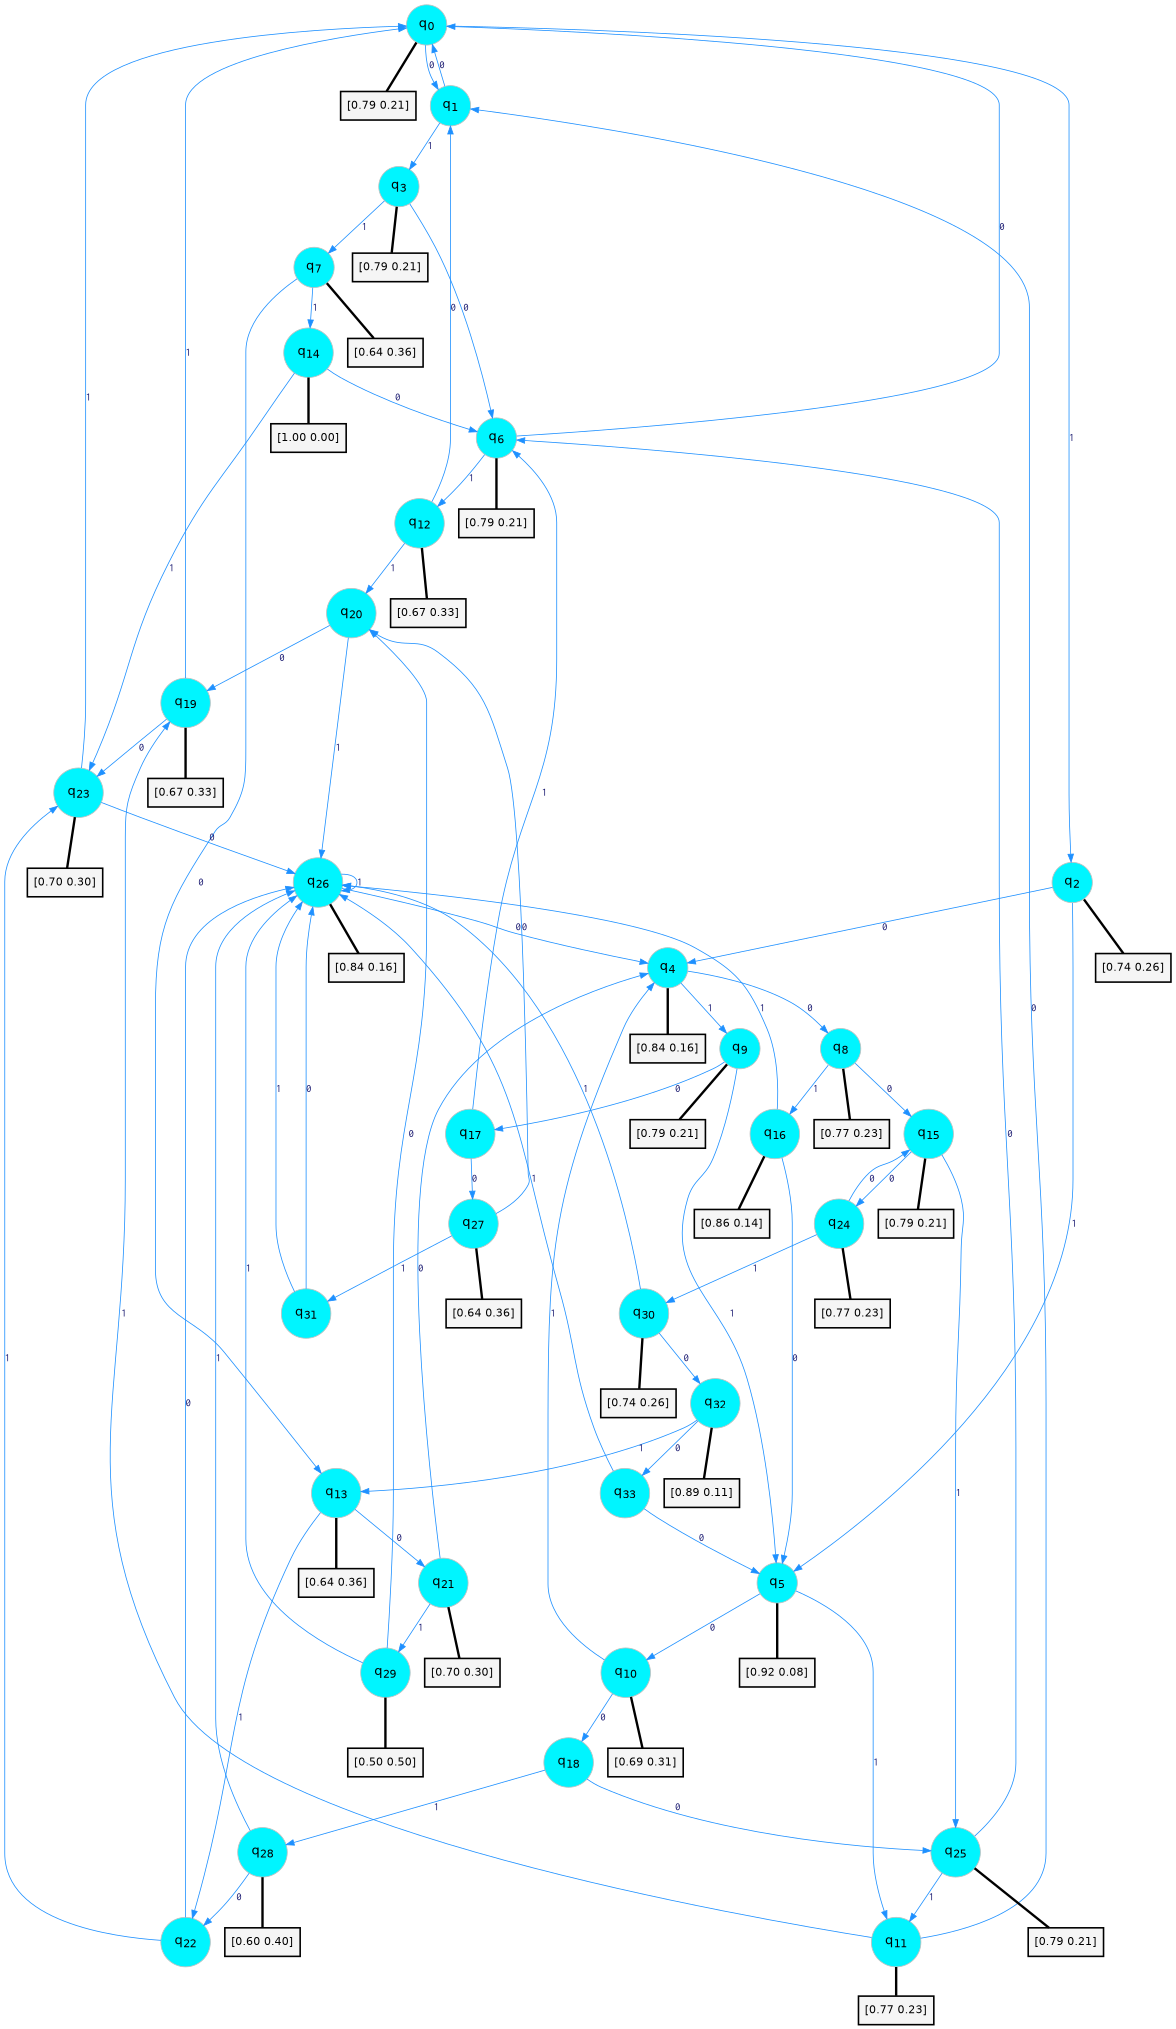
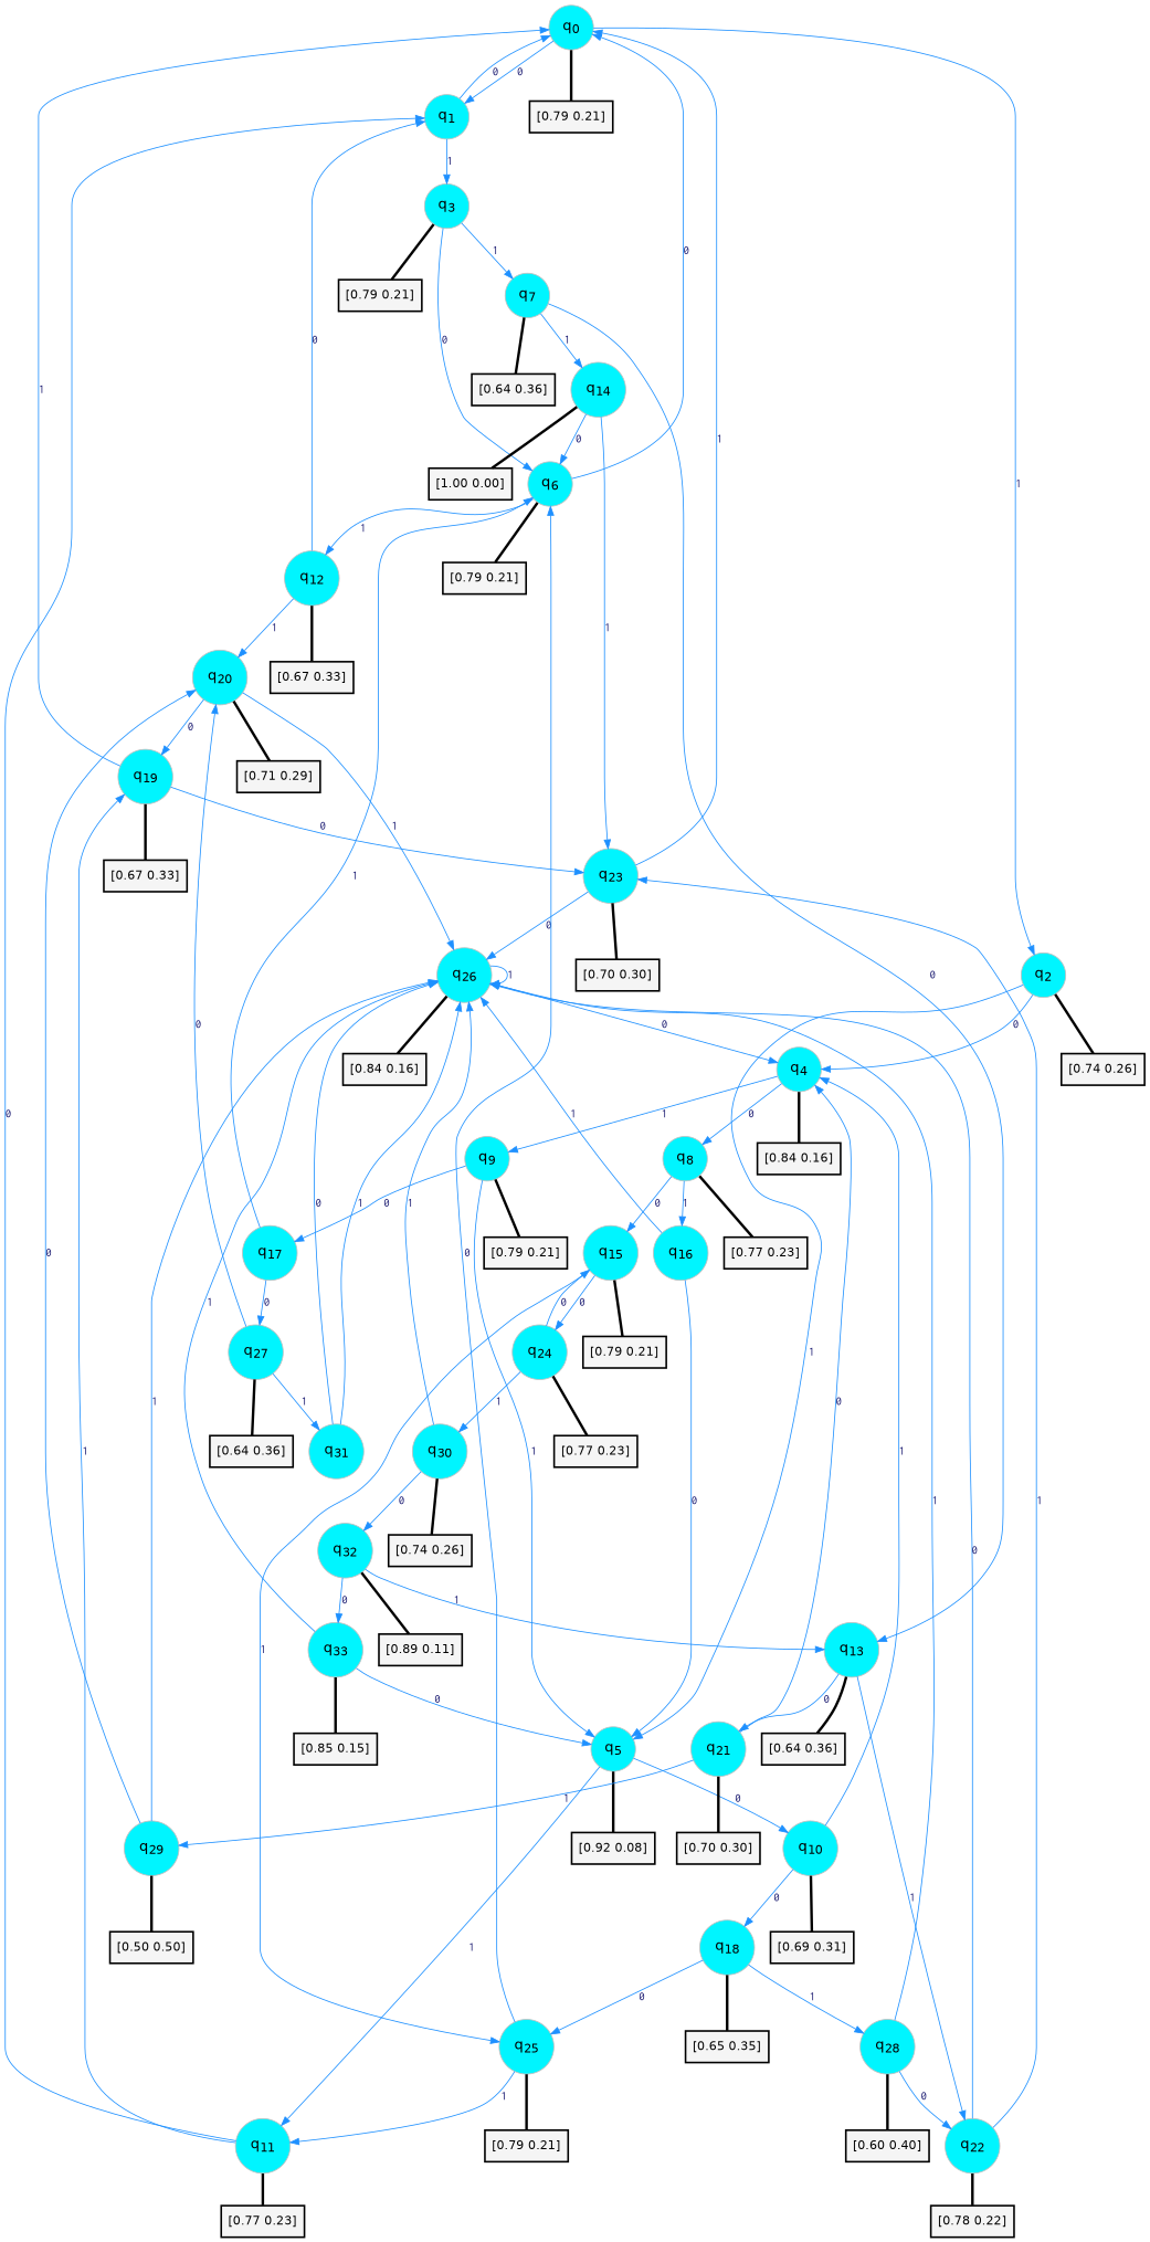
  digraph {
    rankdir=TD
    node [color=gray fillcolor=turquoise1 fontcolor=black fontname=Helvetica fontsize=16 fontweight=bold shape=circle style=filled]
    edge [arrowsize=1 color=dodgerblue1 fontcolor=midnightblue fontname=courier fontweight=bold penwidth=1 style=solid weight=20]
    n1 [label=<q<SUB>0</SUB>>]
    n2 [label=<q<SUB>1</SUB>>]
    n3 [label=<q<SUB>2</SUB>>]
    n4 [color=black fillcolor=whitesmoke fontsize=14 label="[0.79 0.21]" penwidth=2 shape=box]
    n5 [label=<q<SUB>3</SUB>>]
    n6 [label=<q<SUB>4</SUB>>]
    n7 [label=<q<SUB>5</SUB>>]
    n8 [color=black fillcolor=whitesmoke fontsize=14 label="[0.74 0.26]" penwidth=2 shape=box]
    n9 [label=<q<SUB>6</SUB>>]
    n10 [label=<q<SUB>7</SUB>>]
    n11 [color=black fillcolor=whitesmoke fontsize=14 label="[0.79 0.21]" penwidth=2 shape=box]
    n12 [label=<q<SUB>8</SUB>>]
    n13 [label=<q<SUB>9</SUB>>]
    n14 [color=black fillcolor=whitesmoke fontsize=14 label="[0.84 0.16]" penwidth=2 shape=box]
    n15 [label=<q<SUB>10</SUB>>]
    n16 [label=<q<SUB>11</SUB>>]
    n17 [color=black fillcolor=whitesmoke fontsize=14 label="[0.92 0.08]" penwidth=2 shape=box]
    n18 [label=<q<SUB>12</SUB>>]
    n19 [color=black fillcolor=whitesmoke fontsize=14 label="[0.79 0.21]" penwidth=2 shape=box]
    n20 [label=<q<SUB>13</SUB>>]
    n21 [label=<q<SUB>14</SUB>>]
    n22 [color=black fillcolor=whitesmoke fontsize=14 label="[0.64 0.36]" penwidth=2 shape=box]
    n23 [label=<q<SUB>15</SUB>>]
    n24 [label=<q<SUB>16</SUB>>]
    n25 [color=black fillcolor=whitesmoke fontsize=14 label="[0.77 0.23]" penwidth=2 shape=box]
    n26 [label=<q<SUB>17</SUB>>]
    n27 [color=black fillcolor=whitesmoke fontsize=14 label="[0.79 0.21]" penwidth=2 shape=box]
    n28 [label=<q<SUB>18</SUB>>]
    n29 [color=black fillcolor=whitesmoke fontsize=14 label="[0.69 0.31]" penwidth=2 shape=box]
    n30 [label=<q<SUB>19</SUB>>]
    n31 [color=black fillcolor=whitesmoke fontsize=14 label="[0.77 0.23]" penwidth=2 shape=box]
    n32 [label=<q<SUB>20</SUB>>]
    n33 [color=black fillcolor=whitesmoke fontsize=14 label="[0.67 0.33]" penwidth=2 shape=box]
    n34 [label=<q<SUB>21</SUB>>]
    n35 [label=<q<SUB>22</SUB>>]
    n36 [color=black fillcolor=whitesmoke fontsize=14 label="[0.64 0.36]" penwidth=2 shape=box]
    n37 [label=<q<SUB>23</SUB>>]
    n38 [color=black fillcolor=whitesmoke fontsize=14 label="[1.00 0.00]" penwidth=2 shape=box]
    n39 [label=<q<SUB>24</SUB>>]
    n40 [label=<q<SUB>25</SUB>>]
    n41 [color=black fillcolor=whitesmoke fontsize=14 label="[0.79 0.21]" penwidth=2 shape=box]
    n42 [label=<q<SUB>26</SUB>>]
-   n43 [color=black fillcolor=whitesmoke fontsize=14 label="[0.86 0.14]" penwidth=2 shape=box]
    n44 [label=<q<SUB>27</SUB>>]
    n45 [label=<q<SUB>28</SUB>>]
+   n46 [color=black fillcolor=whitesmoke fontsize=14 label="[0.65 0.35]" penwidth=2 shape=box]
    n47 [color=black fillcolor=whitesmoke fontsize=14 label="[0.67 0.33]" penwidth=2 shape=box]
+   n48 [color=black fillcolor=whitesmoke fontsize=14 label="[0.71 0.29]" penwidth=2 shape=box]
    n49 [label=<q<SUB>29</SUB>>]
    n50 [color=black fillcolor=whitesmoke fontsize=14 label="[0.70 0.30]" penwidth=2 shape=box]
+   n51 [color=black fillcolor=whitesmoke fontsize=14 label="[0.78 0.22]" penwidth=2 shape=box]
    n52 [color=black fillcolor=whitesmoke fontsize=14 label="[0.70 0.30]" penwidth=2 shape=box]
    n53 [label=<q<SUB>30</SUB>>]
    n54 [color=black fillcolor=whitesmoke fontsize=14 label="[0.77 0.23]" penwidth=2 shape=box]
    n55 [color=black fillcolor=whitesmoke fontsize=14 label="[0.79 0.21]" penwidth=2 shape=box]
    n56 [color=black fillcolor=whitesmoke fontsize=14 label="[0.84 0.16]" penwidth=2 shape=box]
    n57 [label=<q<SUB>31</SUB>>]
    n58 [color=black fillcolor=whitesmoke fontsize=14 label="[0.64 0.36]" penwidth=2 shape=box]
    n59 [color=black fillcolor=whitesmoke fontsize=14 label="[0.60 0.40]" penwidth=2 shape=box]
    n60 [color=black fillcolor=whitesmoke fontsize=14 label="[0.50 0.50]" penwidth=2 shape=box]
    n61 [label=<q<SUB>32</SUB>>]
    n62 [color=black fillcolor=whitesmoke fontsize=14 label="[0.74 0.26]" penwidth=2 shape=box]
    n63 [label=<q<SUB>33</SUB>>]
    n64 [color=black fillcolor=whitesmoke fontsize=14 label="[0.89 0.11]" penwidth=2 shape=box]
+   n65 [color=black fillcolor=whitesmoke fontsize=14 label="[0.85 0.15]" penwidth=2 shape=box]
    n1 -> n2 [label=0]
    n1 -> n3 [label=1]
    n1 -> n4 [arrowhead=none color=black penwidth=3]
    n2 -> n1 [label=0]
    n2 -> n5 [label=1]
    n3 -> n6 [label=0]
    n3 -> n7 [label=1]
    n3 -> n8 [arrowhead=none color=black penwidth=3]
    n5 -> n9 [label=0]
    n5 -> n10 [label=1]
    n5 -> n11 [arrowhead=none color=black penwidth=3]
    n6 -> n12 [label=0]
    n6 -> n13 [label=1]
    n6 -> n14 [arrowhead=none color=black penwidth=3]
    n7 -> n15 [label=0]
    n7 -> n16 [label=1]
    n7 -> n17 [arrowhead=none color=black penwidth=3]
    n9 -> n1 [label=0]
    n9 -> n18 [label=1]
    n9 -> n19 [arrowhead=none color=black penwidth=3]
    n10 -> n20 [label=0]
    n10 -> n21 [label=1]
    n10 -> n22 [arrowhead=none color=black penwidth=3]
    n12 -> n23 [label=0]
    n12 -> n24 [label=1]
    n12 -> n25 [arrowhead=none color=black penwidth=3]
    n13 -> n7 [label=1]
    n13 -> n26 [label=0]
    n13 -> n27 [arrowhead=none color=black penwidth=3]
    n15 -> n6 [label=1]
    n15 -> n28 [label=0]
    n15 -> n29 [arrowhead=none color=black penwidth=3]
    n16 -> n2 [label=0]
    n16 -> n30 [label=1]
    n16 -> n31 [arrowhead=none color=black penwidth=3]
    n18 -> n2 [label=0]
    n18 -> n32 [label=1]
    n18 -> n33 [arrowhead=none color=black penwidth=3]
    n20 -> n34 [label=0]
    n20 -> n35 [label=1]
    n20 -> n36 [arrowhead=none color=black penwidth=3]
    n21 -> n9 [label=0]
    n21 -> n37 [label=1]
    n21 -> n38 [arrowhead=none color=black penwidth=3]
    n23 -> n39 [label=0]
    n23 -> n40 [label=1]
    n23 -> n41 [arrowhead=none color=black penwidth=3]
    n24 -> n7 [label=0]
    n24 -> n42 [label=1]
-   n24 -> n43 [arrowhead=none color=black penwidth=3]
    n26 -> n9 [label=1]
    n26 -> n44 [label=0]
    n28 -> n40 [label=0]
    n28 -> n45 [label=1]
+   n28 -> n46 [arrowhead=none color=black penwidth=3]
    n30 -> n1 [label=1]
    n30 -> n37 [label=0]
    n30 -> n47 [arrowhead=none color=black penwidth=3]
    n32 -> n30 [label=0]
    n32 -> n42 [label=1]
+   n32 -> n48 [arrowhead=none color=black penwidth=3]
    n34 -> n6 [label=0]
    n34 -> n49 [label=1]
    n34 -> n50 [arrowhead=none color=black penwidth=3]
    n35 -> n37 [label=1]
    n35 -> n42 [label=0]
+   n35 -> n51 [arrowhead=none color=black penwidth=3]
    n37 -> n1 [label=1]
    n37 -> n42 [label=0]
    n37 -> n52 [arrowhead=none color=black penwidth=3]
    n39 -> n23 [label=0]
    n39 -> n53 [label=1]
    n39 -> n54 [arrowhead=none color=black penwidth=3]
    n40 -> n9 [label=0]
    n40 -> n16 [label=1]
    n40 -> n55 [arrowhead=none color=black penwidth=3]
    n42 -> n6 [label=0]
    n42 -> n42 [label=1]
    n42 -> n56 [arrowhead=none color=black penwidth=3]
    n44 -> n32 [label=0]
    n44 -> n57 [label=1]
    n44 -> n58 [arrowhead=none color=black penwidth=3]
    n45 -> n35 [label=0]
    n45 -> n42 [label=1]
    n45 -> n59 [arrowhead=none color=black penwidth=3]
    n49 -> n32 [label=0]
    n49 -> n42 [label=1]
    n49 -> n60 [arrowhead=none color=black penwidth=3]
    n53 -> n42 [label=1]
    n53 -> n61 [label=0]
    n53 -> n62 [arrowhead=none color=black penwidth=3]
    n57 -> n42 [label=0]
    n57 -> n42 [label=1]
    n61 -> n20 [label=1]
    n61 -> n63 [label=0]
    n61 -> n64 [arrowhead=none color=black penwidth=3]
    n63 -> n7 [label=0]
    n63 -> n42 [label=1]
+   n63 -> n65 [arrowhead=none color=black penwidth=3]
  }
